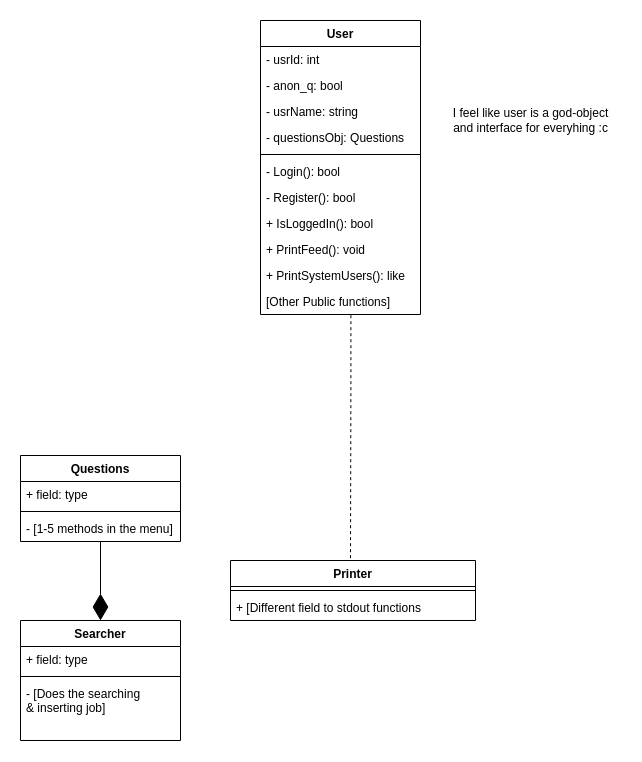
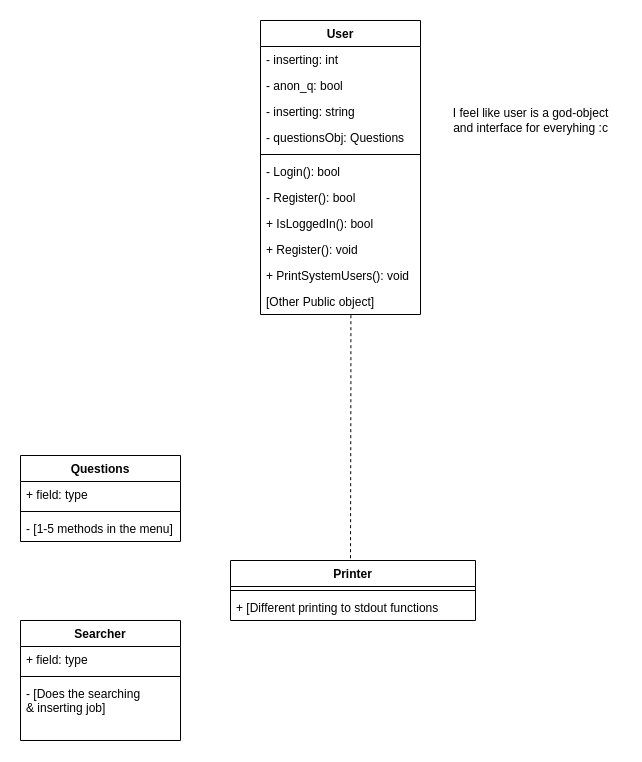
  <mxCell id="0" />
  <mxCell id="1" parent="0" />
  <mxCell id="2" value="Searcher" style="swimlane;fontStyle=1;align=center;verticalAlign=top;childLayout=stackLayout;horizontal=1;startSize=26;horizontalStack=0;resizeParent=1;resizeParentMax=0;resizeLast=0;collapsible=1;marginBottom=0;" parent="1" vertex="1"><mxGeometry x="20" y="620" width="160" height="120" as="geometry" /></mxCell>
  <mxCell id="3" value="+ field: type" style="text;strokeColor=none;fillColor=none;align=left;verticalAlign=top;spacingLeft=4;spacingRight=4;overflow=hidden;rotatable=0;points=[[0,0.5],[1,0.5]];portConstraint=eastwest;" parent="2" vertex="1"><mxGeometry y="26" width="160" height="26" as="geometry" /></mxCell>
  <mxCell id="4" value="" style="line;strokeWidth=1;fillColor=none;align=left;verticalAlign=middle;spacingTop=-1;spacingLeft=3;spacingRight=3;rotatable=0;labelPosition=right;points=[];portConstraint=eastwest;" parent="2" vertex="1"><mxGeometry y="52" width="160" height="8" as="geometry" /></mxCell>
  <mxCell id="5" value="- [Does the searching &#10;&amp; inserting job]" style="text;strokeColor=none;fillColor=none;align=left;verticalAlign=top;spacingLeft=4;spacingRight=4;overflow=hidden;rotatable=0;points=[[0,0.5],[1,0.5]];portConstraint=eastwest;" parent="2" vertex="1"><mxGeometry y="60" width="160" height="60" as="geometry" /></mxCell>
  <mxCell id="6" value="Printer" style="swimlane;fontStyle=1;align=center;verticalAlign=top;childLayout=stackLayout;horizontal=1;startSize=26;horizontalStack=0;resizeParent=1;resizeParentMax=0;resizeLast=0;collapsible=1;marginBottom=0;" parent="1" vertex="1"><mxGeometry x="230" y="560" width="245" height="60" as="geometry" /></mxCell>
  <mxCell id="7" value="" style="line;strokeWidth=1;fillColor=none;align=left;verticalAlign=middle;spacingTop=-1;spacingLeft=3;spacingRight=3;rotatable=0;labelPosition=right;points=[];portConstraint=eastwest;" parent="6" vertex="1"><mxGeometry y="26" width="245" height="8" as="geometry" /></mxCell>
- <mxCell id="8" value="+ [Different field to stdout functions&#10;" style="text;strokeColor=none;fillColor=none;align=left;verticalAlign=top;spacingLeft=4;spacingRight=4;overflow=hidden;rotatable=0;points=[[0,0.5],[1,0.5]];portConstraint=eastwest;" parent="6" vertex="1"><mxGeometry y="34" width="245" height="26" as="geometry" /></mxCell>
+ <mxCell id="8" value="+ [Different printing to stdout functions&#10;" style="text;strokeColor=none;fillColor=none;align=left;verticalAlign=top;spacingLeft=4;spacingRight=4;overflow=hidden;rotatable=0;points=[[0,0.5],[1,0.5]];portConstraint=eastwest;" parent="6" vertex="1"><mxGeometry y="34" width="245" height="26" as="geometry" /></mxCell>
  <mxCell id="9" value="User" style="swimlane;fontStyle=1;align=center;verticalAlign=top;childLayout=stackLayout;horizontal=1;startSize=26;horizontalStack=0;resizeParent=1;resizeParentMax=0;resizeLast=0;collapsible=1;marginBottom=0;" parent="1" vertex="1"><mxGeometry x="260" y="20" width="160" height="294" as="geometry"><mxRectangle x="320" y="-1130" width="60" height="26" as="alternateBounds" /></mxGeometry></mxCell>
- <mxCell id="10" value="- usrId: int" style="text;strokeColor=none;fillColor=none;align=left;verticalAlign=top;spacingLeft=4;spacingRight=4;overflow=hidden;rotatable=0;points=[[0,0.5],[1,0.5]];portConstraint=eastwest;" parent="9" vertex="1"><mxGeometry y="26" width="160" height="26" as="geometry" /></mxCell>
+ <mxCell id="10" value="- inserting: int" style="text;strokeColor=none;fillColor=none;align=left;verticalAlign=top;spacingLeft=4;spacingRight=4;overflow=hidden;rotatable=0;points=[[0,0.5],[1,0.5]];portConstraint=eastwest;" parent="9" vertex="1"><mxGeometry y="26" width="160" height="26" as="geometry" /></mxCell>
  <mxCell id="11" value="- anon_q: bool" style="text;strokeColor=none;fillColor=none;align=left;verticalAlign=top;spacingLeft=4;spacingRight=4;overflow=hidden;rotatable=0;points=[[0,0.5],[1,0.5]];portConstraint=eastwest;" parent="9" vertex="1"><mxGeometry y="52" width="160" height="26" as="geometry" /></mxCell>
- <mxCell id="12" value="- usrName: string" style="text;strokeColor=none;fillColor=none;align=left;verticalAlign=top;spacingLeft=4;spacingRight=4;overflow=hidden;rotatable=0;points=[[0,0.5],[1,0.5]];portConstraint=eastwest;" parent="9" vertex="1"><mxGeometry y="78" width="160" height="26" as="geometry" /></mxCell>
+ <mxCell id="12" value="- inserting: string" style="text;strokeColor=none;fillColor=none;align=left;verticalAlign=top;spacingLeft=4;spacingRight=4;overflow=hidden;rotatable=0;points=[[0,0.5],[1,0.5]];portConstraint=eastwest;" parent="9" vertex="1"><mxGeometry y="78" width="160" height="26" as="geometry" /></mxCell>
  <mxCell id="13" value="- questionsObj: Questions" style="text;strokeColor=none;fillColor=none;align=left;verticalAlign=top;spacingLeft=4;spacingRight=4;overflow=hidden;rotatable=0;points=[[0,0.5],[1,0.5]];portConstraint=eastwest;" parent="9" vertex="1"><mxGeometry y="104" width="160" height="26" as="geometry" /></mxCell>
  <mxCell id="14" value="" style="line;strokeWidth=1;fillColor=none;align=left;verticalAlign=middle;spacingTop=-1;spacingLeft=3;spacingRight=3;rotatable=0;labelPosition=right;points=[];portConstraint=eastwest;" parent="9" vertex="1"><mxGeometry y="130" width="160" height="8" as="geometry" /></mxCell>
  <mxCell id="15" value="- Login(): bool" style="text;strokeColor=none;fillColor=none;align=left;verticalAlign=top;spacingLeft=4;spacingRight=4;overflow=hidden;rotatable=0;points=[[0,0.5],[1,0.5]];portConstraint=eastwest;" parent="9" vertex="1"><mxGeometry y="138" width="160" height="26" as="geometry" /></mxCell>
  <mxCell id="16" value="- Register(): bool" style="text;strokeColor=none;fillColor=none;align=left;verticalAlign=top;spacingLeft=4;spacingRight=4;overflow=hidden;rotatable=0;points=[[0,0.5],[1,0.5]];portConstraint=eastwest;" parent="9" vertex="1"><mxGeometry y="164" width="160" height="26" as="geometry" /></mxCell>
  <mxCell id="17" value="+ IsLoggedIn(): bool" style="text;strokeColor=none;fillColor=none;align=left;verticalAlign=top;spacingLeft=4;spacingRight=4;overflow=hidden;rotatable=0;points=[[0,0.5],[1,0.5]];portConstraint=eastwest;" parent="9" vertex="1"><mxGeometry y="190" width="160" height="26" as="geometry" /></mxCell>
- <mxCell id="18" value="+ PrintFeed(): void" style="text;strokeColor=none;fillColor=none;align=left;verticalAlign=top;spacingLeft=4;spacingRight=4;overflow=hidden;rotatable=0;points=[[0,0.5],[1,0.5]];portConstraint=eastwest;" parent="9" vertex="1"><mxGeometry y="216" width="160" height="26" as="geometry" /></mxCell>
- <mxCell id="19" value="+ PrintSystemUsers(): like" style="text;strokeColor=none;fillColor=none;align=left;verticalAlign=top;spacingLeft=4;spacingRight=4;overflow=hidden;rotatable=0;points=[[0,0.5],[1,0.5]];portConstraint=eastwest;" parent="9" vertex="1"><mxGeometry y="242" width="160" height="26" as="geometry" /></mxCell>
- <mxCell id="20" value="[Other Public functions]" style="text;strokeColor=none;fillColor=none;align=left;verticalAlign=top;spacingLeft=4;spacingRight=4;overflow=hidden;rotatable=0;points=[[0,0.5],[1,0.5]];portConstraint=eastwest;" parent="9" vertex="1"><mxGeometry y="268" width="160" height="26" as="geometry" /></mxCell>
+ <mxCell id="18" value="+ Register(): void" style="text;strokeColor=none;fillColor=none;align=left;verticalAlign=top;spacingLeft=4;spacingRight=4;overflow=hidden;rotatable=0;points=[[0,0.5],[1,0.5]];portConstraint=eastwest;" parent="9" vertex="1"><mxGeometry y="216" width="160" height="26" as="geometry" /></mxCell>
+ <mxCell id="19" value="+ PrintSystemUsers(): void" style="text;strokeColor=none;fillColor=none;align=left;verticalAlign=top;spacingLeft=4;spacingRight=4;overflow=hidden;rotatable=0;points=[[0,0.5],[1,0.5]];portConstraint=eastwest;" parent="9" vertex="1"><mxGeometry y="242" width="160" height="26" as="geometry" /></mxCell>
+ <mxCell id="20" value="[Other Public object]" style="text;strokeColor=none;fillColor=none;align=left;verticalAlign=top;spacingLeft=4;spacingRight=4;overflow=hidden;rotatable=0;points=[[0,0.5],[1,0.5]];portConstraint=eastwest;" parent="9" vertex="1"><mxGeometry y="268" width="160" height="26" as="geometry" /></mxCell>
  <mxCell id="21" value="Questions" style="swimlane;fontStyle=1;align=center;verticalAlign=top;childLayout=stackLayout;horizontal=1;startSize=26;horizontalStack=0;resizeParent=1;resizeParentMax=0;resizeLast=0;collapsible=1;marginBottom=0;" parent="1" vertex="1"><mxGeometry x="20" y="455" width="160" height="86" as="geometry" /></mxCell>
  <mxCell id="22" value="+ field: type" style="text;strokeColor=none;fillColor=none;align=left;verticalAlign=top;spacingLeft=4;spacingRight=4;overflow=hidden;rotatable=0;points=[[0,0.5],[1,0.5]];portConstraint=eastwest;" parent="21" vertex="1"><mxGeometry y="26" width="160" height="26" as="geometry" /></mxCell>
  <mxCell id="23" value="" style="line;strokeWidth=1;fillColor=none;align=left;verticalAlign=middle;spacingTop=-1;spacingLeft=3;spacingRight=3;rotatable=0;labelPosition=right;points=[];portConstraint=eastwest;" parent="21" vertex="1"><mxGeometry y="52" width="160" height="8" as="geometry" /></mxCell>
  <mxCell id="24" value="- [1-5 methods in the menu]" style="text;strokeColor=none;fillColor=none;align=left;verticalAlign=top;spacingLeft=4;spacingRight=4;overflow=hidden;rotatable=0;points=[[0,0.5],[1,0.5]];portConstraint=eastwest;" parent="21" vertex="1"><mxGeometry y="60" width="160" height="26" as="geometry" /></mxCell>
  <mxCell id="25" value="" style="endArrow=none;html=1;edgeStyle=orthogonalEdgeStyle;strokeColor=#000000;entryX=0.5;entryY=0;entryDx=0;entryDy=0;rounded=0;exitX=0.565;exitY=1.027;exitDx=0;exitDy=0;exitPerimeter=0;dashed=1;" parent="1" source="20" target="6" edge="1"><mxGeometry relative="1" as="geometry"><mxPoint x="350" y="350" as="sourcePoint" /><mxPoint x="460" y="515" as="targetPoint" /><Array as="points"><mxPoint x="350" y="380" /><mxPoint x="350" y="425" /><mxPoint x="350" y="560" /></Array></mxGeometry></mxCell>
- <mxCell id="26" value="" style="endArrow=diamondThin;endFill=1;endSize=24;html=1;strokeColor=#000000;entryX=0.5;entryY=0;entryDx=0;entryDy=0;exitX=0.5;exitY=1;exitDx=0;exitDy=0;rounded=0;" parent="1" source="21" target="2" edge="1"><mxGeometry width="160" relative="1" as="geometry"><mxPoint x="115" y="481" as="sourcePoint" /><mxPoint x="265" y="470" as="targetPoint" /><Array as="points" /></mxGeometry></mxCell>
  <mxCell id="27" value="I feel like user is a god-object &lt;br&gt;and interface for everyhing :c" style="text;html=1;align=center;verticalAlign=middle;resizable=0;points=[];autosize=1;strokeColor=none;" parent="1" vertex="1"><mxGeometry x="440" y="105" width="180" height="30" as="geometry" /></mxCell>
